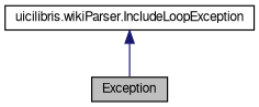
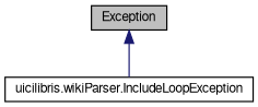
  digraph {
    node [color=black fontname=FreeSans fontsize=10 shape=record style=filled]
    n1 [fillcolor=grey75 fontcolor=black height=0.2 label=Exception width=0.4]
    n2 [fillcolor=white height=0.2 label="uicilibris.wikiParser.IncludeLoopException" width=0.4]
-   n2 -> n1 [color=midnightblue dir=back fontname=FreeSans fontsize=10 labelfontname=FreeSans labelfontsize=10 style=solid]
+   n1 -> n2 [color=midnightblue dir=back fontname=FreeSans fontsize=10 labelfontname=FreeSans labelfontsize=10 style=solid]
  }
